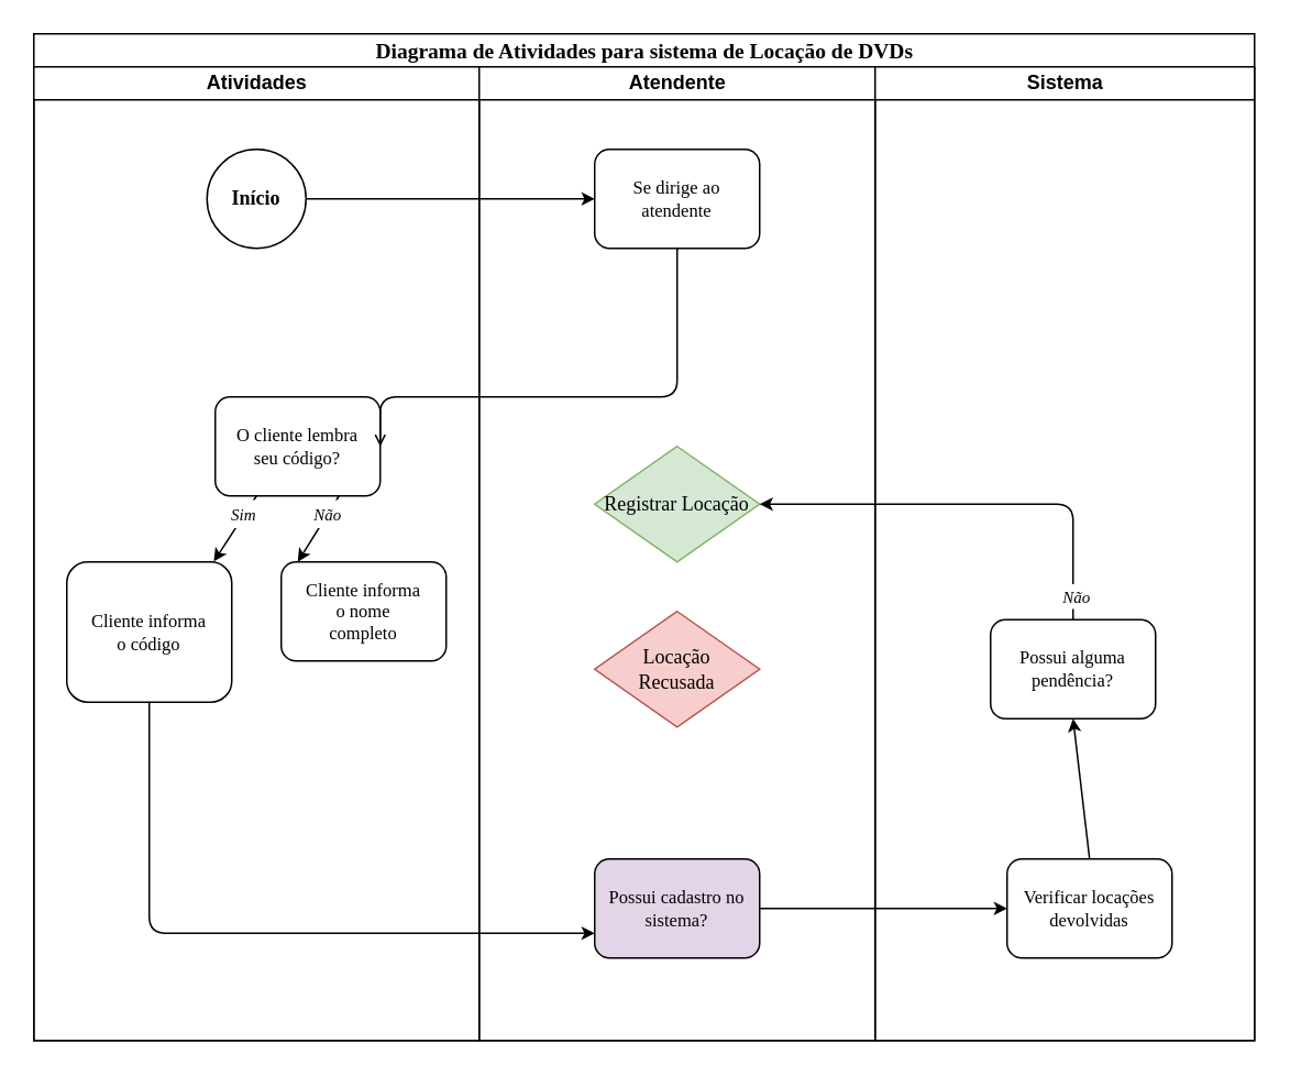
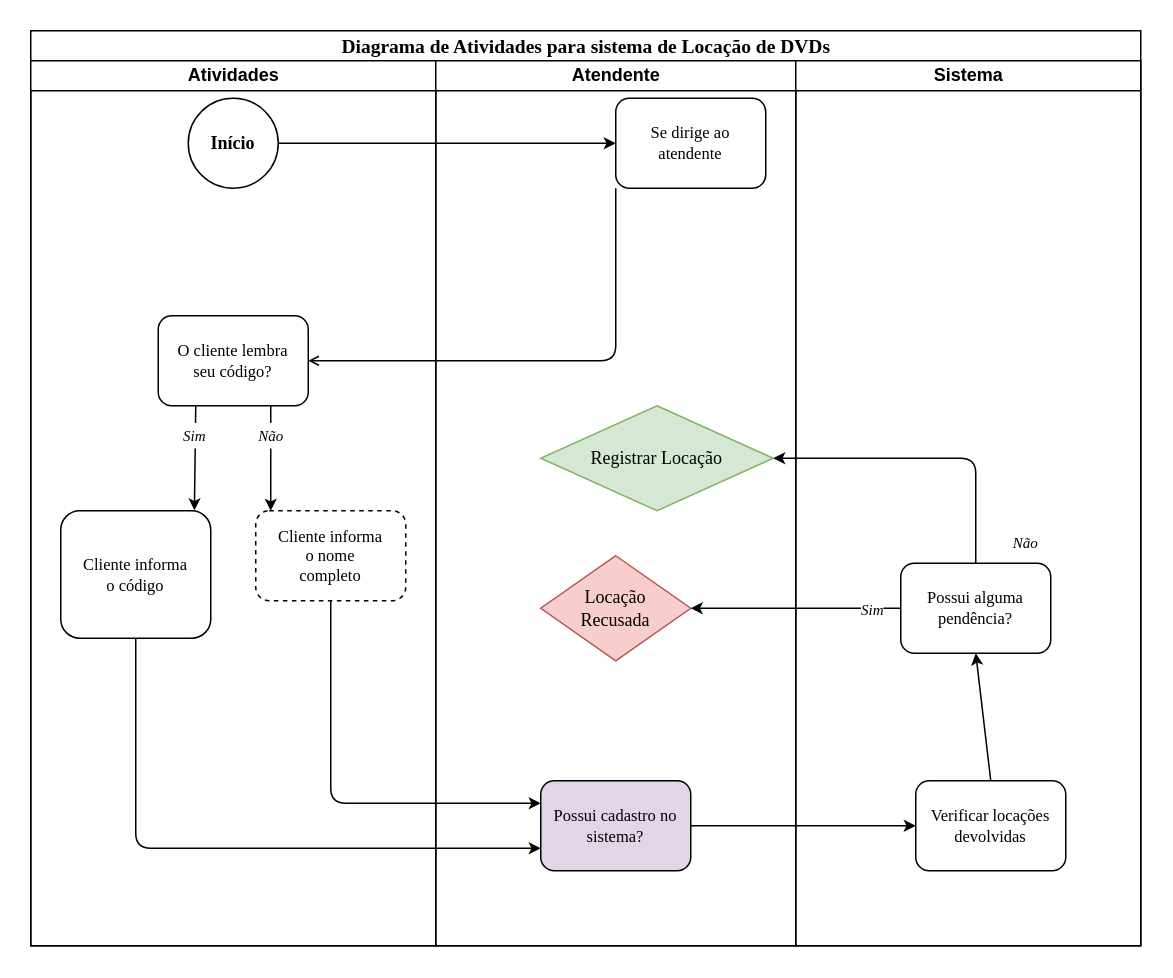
  <mxCell id="0" />
  <mxCell id="1" parent="0" />
  <mxCell id="2" value="&lt;font style=&quot;font-size: 13px&quot;&gt;Diagrama de Atividades para sistema de Locação de DVDs&lt;/font&gt;" style="swimlane;html=1;childLayout=stackLayout;startSize=20;rounded=0;shadow=0;labelBackgroundColor=none;strokeWidth=1;fontFamily=Verdana;fontSize=8;align=center;" parent="1" vertex="1"><mxGeometry x="20" y="20" width="740" height="610" as="geometry" /></mxCell>
  <mxCell id="3" style="edgeStyle=orthogonalEdgeStyle;rounded=1;html=1;labelBackgroundColor=none;startArrow=none;startFill=0;startSize=5;endArrow=classic;endFill=1;endSize=5;jettySize=auto;orthogonalLoop=1;strokeWidth=1;fontFamily=Verdana;fontSize=8;exitX=1;exitY=0.5;exitDx=0;exitDy=0;" parent="2" source="5" target="12" edge="1"><mxGeometry relative="1" as="geometry"><mxPoint x="120" y="100" as="sourcePoint" /><Array as="points" /></mxGeometry></mxCell>
  <mxCell id="4" value="Atividades" style="swimlane;html=1;startSize=20;" parent="2" vertex="1"><mxGeometry y="20" width="270" height="590" as="geometry"><mxRectangle y="20" width="30" height="730" as="alternateBounds" /></mxGeometry></mxCell>
- <mxCell id="5" value="&lt;b&gt;&lt;font face=&quot;Verdana&quot;&gt;Início&lt;/font&gt;&lt;/b&gt;" style="ellipse;whiteSpace=wrap;html=1;aspect=fixed;" vertex="1" parent="4"><mxGeometry x="105" y="50" width="60" height="60" as="geometry" /></mxCell>
- <mxCell id="6" value="&lt;span style=&quot;font-size: 11px&quot;&gt;O cliente lembra&lt;br&gt;seu código?&lt;/span&gt;" style="rounded=1;whiteSpace=wrap;html=1;shadow=0;labelBackgroundColor=none;strokeWidth=1;fontFamily=Verdana;fontSize=8;align=center;" vertex="1" parent="4"><mxGeometry x="110" y="200" width="100" height="60" as="geometry" /></mxCell>
+ <mxCell id="5" value="&lt;b&gt;&lt;font face=&quot;Verdana&quot;&gt;Início&lt;/font&gt;&lt;/b&gt;" style="ellipse;whiteSpace=wrap;html=1;aspect=fixed;" vertex="1" parent="4"><mxGeometry x="105" y="25" width="60" height="60" as="geometry" /></mxCell>
+ <mxCell id="6" value="&lt;span style=&quot;font-size: 11px&quot;&gt;O cliente lembra&lt;br&gt;seu código?&lt;/span&gt;" style="rounded=1;whiteSpace=wrap;html=1;shadow=0;labelBackgroundColor=none;strokeWidth=1;fontFamily=Verdana;fontSize=8;align=center;" vertex="1" parent="4"><mxGeometry x="85" y="170" width="100" height="60" as="geometry" /></mxCell>
  <mxCell id="7" value="&lt;font style=&quot;font-size: 11px&quot;&gt;Cliente informa&lt;br&gt;o código&lt;/font&gt;" style="rounded=1;whiteSpace=wrap;html=1;shadow=0;labelBackgroundColor=none;strokeWidth=1;fontFamily=Verdana;fontSize=8;align=center;" vertex="1" parent="4"><mxGeometry x="20" y="300" width="100" height="85" as="geometry" /></mxCell>
- <mxCell id="8" value="&lt;font style=&quot;font-size: 11px&quot;&gt;Cliente informa&lt;br&gt;o nome&lt;br&gt;completo&lt;/font&gt;" style="rounded=1;whiteSpace=wrap;html=1;shadow=0;labelBackgroundColor=none;strokeWidth=1;fontFamily=Verdana;fontSize=8;align=center;" vertex="1" parent="4"><mxGeometry x="150" y="300" width="100" height="60" as="geometry" /></mxCell>
+ <mxCell id="8" value="&lt;font style=&quot;font-size: 11px&quot;&gt;Cliente informa&lt;br&gt;o nome&lt;br&gt;completo&lt;/font&gt;" style="rounded=1;whiteSpace=wrap;html=1;shadow=0;labelBackgroundColor=none;strokeWidth=1;fontFamily=Verdana;fontSize=8;align=center;dashed=1;" vertex="1" parent="4"><mxGeometry x="150" y="300" width="100" height="60" as="geometry" /></mxCell>
  <mxCell id="9" value="&lt;font style=&quot;font-size: 10px&quot;&gt;&lt;i&gt;Não&lt;/i&gt;&lt;/font&gt;" style="endArrow=classic;html=1;rounded=1;fontFamily=Verdana;fontSize=14;exitX=0.75;exitY=1;exitDx=0;exitDy=0;jumpStyle=none;endSize=5;strokeWidth=1;" edge="1" parent="4" source="6"><mxGeometry x="-0.429" width="50" height="50" relative="1" as="geometry"><mxPoint x="230" y="220" as="sourcePoint" /><mxPoint x="160" y="300" as="targetPoint" /><Array as="points" /><mxPoint as="offset" /></mxGeometry></mxCell>
  <mxCell id="10" value="&lt;font style=&quot;font-size: 10px&quot;&gt;&lt;i&gt;Sim&lt;/i&gt;&lt;/font&gt;" style="endArrow=classic;html=1;rounded=1;fontFamily=Verdana;fontSize=14;jumpStyle=none;endSize=5;strokeWidth=1;exitX=0.25;exitY=1;exitDx=0;exitDy=0;entryX=0.891;entryY=-0.003;entryDx=0;entryDy=0;entryPerimeter=0;" edge="1" parent="4" source="6" target="7"><mxGeometry x="-0.427" y="-1" width="50" height="50" relative="1" as="geometry"><mxPoint x="170" y="240" as="sourcePoint" /><mxPoint x="170" y="310" as="targetPoint" /><Array as="points" /><mxPoint as="offset" /></mxGeometry></mxCell>
  <mxCell id="11" value="Atendente" style="swimlane;html=1;startSize=20;" parent="2" vertex="1"><mxGeometry x="270" y="20" width="240" height="590" as="geometry" /></mxCell>
- <mxCell id="12" value="&lt;font style=&quot;font-size: 11px&quot;&gt;Se dirige ao&lt;br&gt;atendente&lt;/font&gt;" style="rounded=1;whiteSpace=wrap;html=1;shadow=0;labelBackgroundColor=none;strokeWidth=1;fontFamily=Verdana;fontSize=8;align=center;" parent="11" vertex="1"><mxGeometry x="70" y="50" width="100" height="60" as="geometry" /></mxCell>
+ <mxCell id="12" value="&lt;font style=&quot;font-size: 11px&quot;&gt;Se dirige ao&lt;br&gt;atendente&lt;/font&gt;" style="rounded=1;whiteSpace=wrap;html=1;shadow=0;labelBackgroundColor=none;strokeWidth=1;fontFamily=Verdana;fontSize=8;align=center;" parent="11" vertex="1"><mxGeometry x="120" y="25" width="100" height="60" as="geometry" /></mxCell>
  <mxCell id="13" value="&lt;span style=&quot;font-size: 11px&quot;&gt;Possui cadastro no sistema?&lt;/span&gt;" style="rounded=1;whiteSpace=wrap;html=1;shadow=0;labelBackgroundColor=none;strokeWidth=1;fontFamily=Verdana;fontSize=8;align=center;fillColor=#e1d5e7;" vertex="1" parent="11"><mxGeometry x="70" y="480" width="100" height="60" as="geometry" /></mxCell>
  <mxCell id="14" value="&lt;font style=&quot;font-size: 12px&quot;&gt;Locação&lt;br&gt;Recusada&lt;/font&gt;" style="rhombus;whiteSpace=wrap;html=1;rounded=0;shadow=0;labelBackgroundColor=none;strokeWidth=1;fontFamily=Verdana;fontSize=8;align=center;fillColor=#f8cecc;strokeColor=#b85450;" vertex="1" parent="11"><mxGeometry x="70" y="330" width="100" height="70" as="geometry" /></mxCell>
- <mxCell id="15" value="&lt;span style=&quot;font-size: 12px&quot;&gt;Registrar Locação&lt;/span&gt;" style="rhombus;whiteSpace=wrap;html=1;rounded=0;shadow=0;labelBackgroundColor=none;strokeWidth=1;fontFamily=Verdana;fontSize=8;align=center;fillColor=#d5e8d4;strokeColor=#82b366;" vertex="1" parent="11"><mxGeometry x="70" y="230" width="100" height="70" as="geometry" /></mxCell>
+ <mxCell id="15" value="&lt;span style=&quot;font-size: 12px&quot;&gt;Registrar Locação&lt;/span&gt;" style="rhombus;whiteSpace=wrap;html=1;rounded=0;shadow=0;labelBackgroundColor=none;strokeWidth=1;fontFamily=Verdana;fontSize=8;align=center;fillColor=#d5e8d4;strokeColor=#82b366;" vertex="1" parent="11"><mxGeometry x="70" y="230" width="155" height="70" as="geometry" /></mxCell>
  <mxCell id="16" value="Sistema" style="swimlane;html=1;startSize=20;" parent="2" vertex="1"><mxGeometry x="510" y="20" width="230" height="590" as="geometry" /></mxCell>
  <mxCell id="17" value="&lt;span style=&quot;font-size: 11px&quot;&gt;Verificar locações&lt;br&gt;devolvidas&lt;br&gt;&lt;/span&gt;" style="rounded=1;whiteSpace=wrap;html=1;shadow=0;labelBackgroundColor=none;strokeWidth=1;fontFamily=Verdana;fontSize=8;align=center;" vertex="1" parent="16"><mxGeometry x="80" y="480" width="100" height="60" as="geometry" /></mxCell>
  <mxCell id="18" value="&lt;span style=&quot;font-size: 11px&quot;&gt;Possui alguma&lt;br&gt;pendência?&lt;br&gt;&lt;/span&gt;" style="rounded=1;whiteSpace=wrap;html=1;shadow=0;labelBackgroundColor=none;strokeWidth=1;fontFamily=Verdana;fontSize=8;align=center;" vertex="1" parent="16"><mxGeometry x="70" y="335" width="100" height="60" as="geometry" /></mxCell>
  <mxCell id="19" value="" style="endArrow=classic;html=1;rounded=1;fontFamily=Verdana;fontSize=10;endSize=5;strokeWidth=1;jumpStyle=none;exitX=0.5;exitY=0;exitDx=0;exitDy=0;entryX=0.5;entryY=1;entryDx=0;entryDy=0;" edge="1" parent="16" source="17" target="18"><mxGeometry width="50" height="50" relative="1" as="geometry"><mxPoint x="-60" y="520" as="sourcePoint" /><mxPoint x="80" y="520" as="targetPoint" /><Array as="points" /></mxGeometry></mxCell>
  <mxCell id="20" style="edgeStyle=orthogonalEdgeStyle;rounded=1;html=1;labelBackgroundColor=none;startArrow=none;startFill=0;startSize=5;endArrow=open;endFill=1;endSize=5;jettySize=auto;orthogonalLoop=1;strokeWidth=1;fontFamily=Verdana;fontSize=8;entryX=1;entryY=0.5;entryDx=0;entryDy=0;" parent="2" source="12" target="6" edge="1"><mxGeometry relative="1" as="geometry"><Array as="points"><mxPoint x="390" y="220" /></Array><mxPoint x="240" y="190" as="targetPoint" /></mxGeometry></mxCell>
+ <mxCell id="21" style="edgeStyle=orthogonalEdgeStyle;rounded=1;html=1;labelBackgroundColor=none;startArrow=none;startFill=0;startSize=5;endArrow=classic;endFill=1;endSize=5;jettySize=auto;orthogonalLoop=1;strokeWidth=1;fontFamily=Verdana;fontSize=8;exitX=0.5;exitY=1;exitDx=0;exitDy=0;entryX=0;entryY=0.25;entryDx=0;entryDy=0;" edge="1" parent="2" source="8" target="13"><mxGeometry relative="1" as="geometry"><Array as="points"><mxPoint x="200" y="515" /></Array><mxPoint x="195" y="370" as="sourcePoint" /><mxPoint x="330" y="510" as="targetPoint" /></mxGeometry></mxCell>
  <mxCell id="22" style="edgeStyle=orthogonalEdgeStyle;rounded=1;html=1;labelBackgroundColor=none;startArrow=none;startFill=0;startSize=5;endArrow=classic;endFill=1;endSize=5;jettySize=auto;orthogonalLoop=1;strokeWidth=1;fontFamily=Verdana;fontSize=8;exitX=0.5;exitY=1;exitDx=0;exitDy=0;entryX=0;entryY=0.75;entryDx=0;entryDy=0;" edge="1" parent="2" source="7" target="13"><mxGeometry relative="1" as="geometry"><Array as="points"><mxPoint x="70" y="545" /></Array><mxPoint x="200" y="400" as="sourcePoint" /><mxPoint x="340" y="545" as="targetPoint" /></mxGeometry></mxCell>
+ <mxCell id="23" value="" style="endArrow=classic;html=1;rounded=1;fontFamily=Verdana;fontSize=12;endSize=5;strokeWidth=1;jumpStyle=none;entryX=1;entryY=0.5;entryDx=0;entryDy=0;exitX=0;exitY=0.5;exitDx=0;exitDy=0;" edge="1" parent="2" source="18" target="14"><mxGeometry width="50" height="50" relative="1" as="geometry"><mxPoint x="590" y="385" as="sourcePoint" /><mxPoint x="400" y="350" as="targetPoint" /></mxGeometry></mxCell>
+ <mxCell id="24" value="&lt;font style=&quot;font-size: 10px&quot;&gt;&lt;i&gt;Sim&lt;/i&gt;&lt;/font&gt;" style="edgeLabel;html=1;align=center;verticalAlign=middle;resizable=0;points=[];fontSize=12;fontFamily=Verdana;" vertex="1" connectable="0" parent="23"><mxGeometry x="0.117" y="-1" relative="1" as="geometry"><mxPoint x="58" y="1" as="offset" /></mxGeometry></mxCell>
  <mxCell id="25" value="" style="endArrow=classic;html=1;rounded=1;fontFamily=Verdana;fontSize=10;endSize=5;strokeWidth=1;jumpStyle=none;exitX=1;exitY=0.5;exitDx=0;exitDy=0;entryX=0;entryY=0.5;entryDx=0;entryDy=0;" edge="1" parent="2" source="13" target="17"><mxGeometry width="50" height="50" relative="1" as="geometry"><mxPoint x="520" y="340" as="sourcePoint" /><mxPoint x="570" y="290" as="targetPoint" /><Array as="points"><mxPoint x="470" y="530" /></Array></mxGeometry></mxCell>
  <mxCell id="26" value="" style="endArrow=classic;html=1;rounded=1;fontFamily=Verdana;fontSize=12;endSize=5;strokeWidth=1;jumpStyle=none;entryX=1;entryY=0.5;entryDx=0;entryDy=0;exitX=0.5;exitY=0;exitDx=0;exitDy=0;" edge="1" parent="2" source="18" target="15"><mxGeometry width="50" height="50" relative="1" as="geometry"><mxPoint x="590" y="290" as="sourcePoint" /><mxPoint x="450" y="290" as="targetPoint" /><Array as="points"><mxPoint x="630" y="285" /></Array></mxGeometry></mxCell>
  <mxCell id="27" value="&lt;font style=&quot;font-size: 10px&quot;&gt;&lt;i&gt;Não&lt;/i&gt;&lt;/font&gt;" style="edgeLabel;html=1;align=center;verticalAlign=middle;resizable=0;points=[];fontSize=12;fontFamily=Verdana;" vertex="1" connectable="0" parent="26"><mxGeometry x="0.117" y="-1" relative="1" as="geometry"><mxPoint x="76" y="56" as="offset" /></mxGeometry></mxCell>
